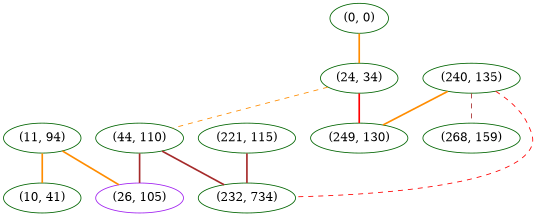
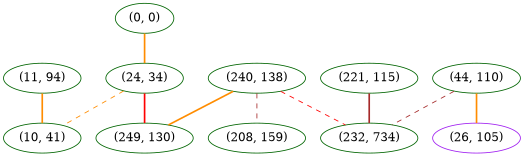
  graph {
    node [color=darkgreen]
    edge [color=darkorange style=bold weight=1]
    n1 [label="(11, 94)"]
    "(26, 105)" [color=purple]
    "(10, 41)"
    "(44, 110)"
    n5 [label="(232, 734)"]
    "(221, 115)"
-   "(240, 135)"
-   "(268, 159)"
+   "(240, 135)" [label="(240, 138)"]
+   "(268, 159)" [label="(208, 159)"]
    "(249, 130)"
    "(0, 0)"
    "(24, 34)"
-   n1 -- "(26, 105)"
    n1 -- "(10, 41)"
-   "(44, 110)" -- "(26, 105)" [color=brown]
-   "(44, 110)" -- n5 [color=brown]
+   "(44, 110)" -- "(26, 105)"
+   "(44, 110)" -- n5 [color=brown style=dashed]
    "(221, 115)" -- n5 [color=brown]
    "(240, 135)" -- n5 [color=red style=dashed]
    "(240, 135)" -- "(268, 159)" [color=brown style=dashed]
    "(240, 135)" -- "(249, 130)"
    "(0, 0)" -- "(24, 34)" [weight=4]
-   "(24, 34)" -- "(44, 110)" [style=dashed]
+   "(24, 34)" -- "(10, 41)" [style=dashed]
    "(24, 34)" -- "(249, 130)" [color=red weight=2]
  }
